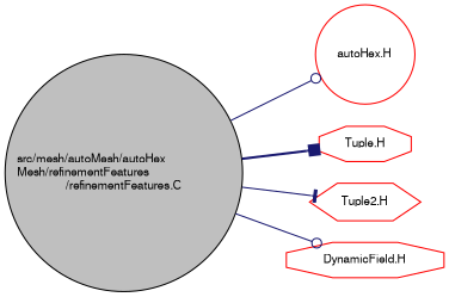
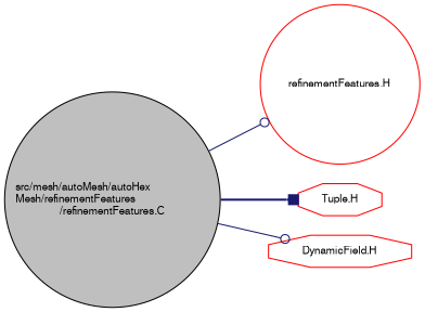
  digraph {
    rankdir=LR
    node [color=red fontname=FreeSans fontsize=10 shape=circle]
    edge [arrowhead=odot color=midnightblue fontname=FreeSans fontsize=10 labelfontname=FreeSans labelfontsize=10 style=solid]
    n1 [color=black fillcolor=grey75 fontcolor=black height=0.2 label="src/mesh/autoMesh/autoHex\lMesh/refinementFeatures\l/refinementFeatures.C" style=filled width=0.4]
-   n2 [height=0.2 label="autoHex.H" width=0.4]
+   n2 [height=0.2 label="refinementFeatures.H" width=0.4]
    n3 [height=0.2 label="Tuple.H" shape=octagon width=0.4]
-   n4 [height=0.2 label="Tuple2.H" shape=hexagon width=0.4]
    n5 [height=0.2 label="DynamicField.H" shape=octagon width=0.4]
    n1 -> n2
    n1 -> n3 [arrowhead=box style=bold]
-   n1 -> n4 [arrowhead=tee]
    n1 -> n5
  }
